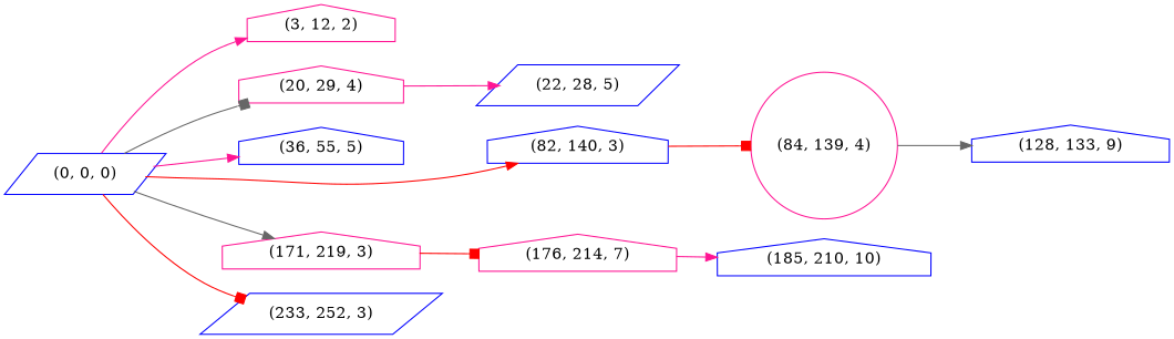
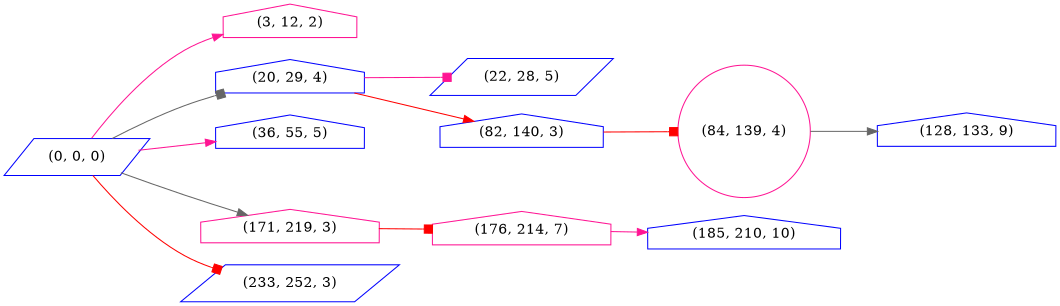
  digraph {
    rankdir=LR
    node [color=blue shape=house]
    edge [arrowhead=normal color=deeppink]
    "(0, 0, 0)" [shape=parallelogram]
    "(3, 12, 2)" [color=deeppink]
-   "(20, 29, 4)" [color=deeppink]
+   "(20, 29, 4)"
    n4 [label="(36, 55, 5)"]
    "(82, 140, 3)"
    "(171, 219, 3)" [color=deeppink]
    "(233, 252, 3)" [shape=parallelogram]
    "(22, 28, 5)" [shape=parallelogram]
    "(84, 139, 4)" [color=deeppink shape=circle]
    "(176, 214, 7)" [color=deeppink]
    "(128, 133, 9)"
    "(185, 210, 10)"
    "(0, 0, 0)" -> "(3, 12, 2)"
    "(0, 0, 0)" -> "(20, 29, 4)" [arrowhead=box color=gray40]
    "(0, 0, 0)" -> n4
-   "(0, 0, 0)" -> "(82, 140, 3)" [color=red]
+   "(20, 29, 4)" -> "(82, 140, 3)" [color=red]
    "(0, 0, 0)" -> "(171, 219, 3)" [color=gray40]
    "(0, 0, 0)" -> "(233, 252, 3)" [arrowhead=box color=red]
-   "(20, 29, 4)" -> "(22, 28, 5)"
+   "(20, 29, 4)" -> "(22, 28, 5)" [arrowhead=box]
    "(82, 140, 3)" -> "(84, 139, 4)" [arrowhead=box color=red]
    "(171, 219, 3)" -> "(176, 214, 7)" [arrowhead=box color=red]
    "(84, 139, 4)" -> "(128, 133, 9)" [color=gray40]
    "(176, 214, 7)" -> "(185, 210, 10)"
  }
